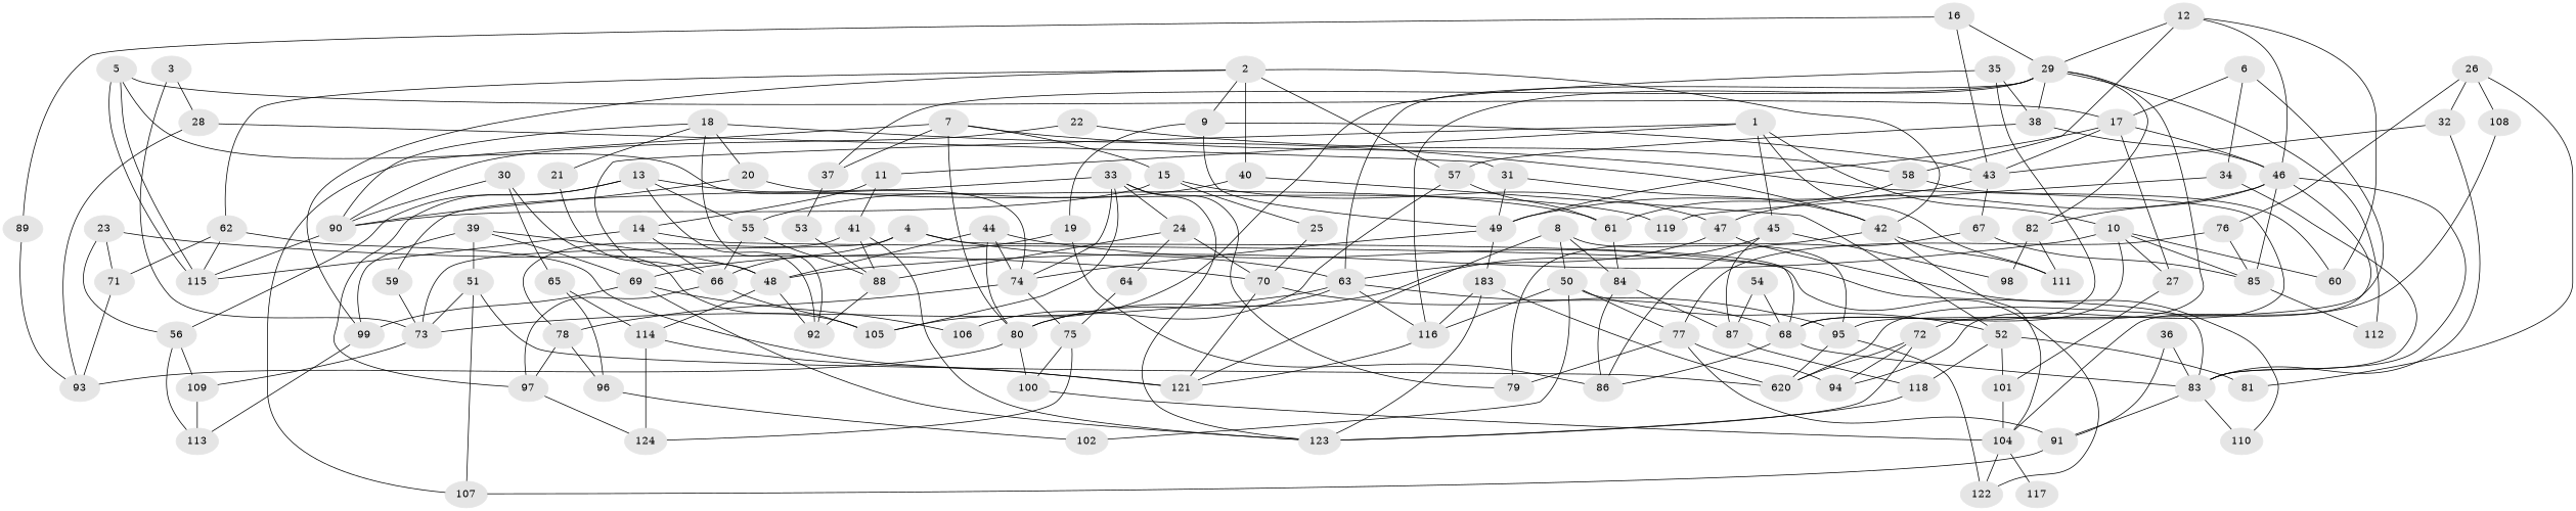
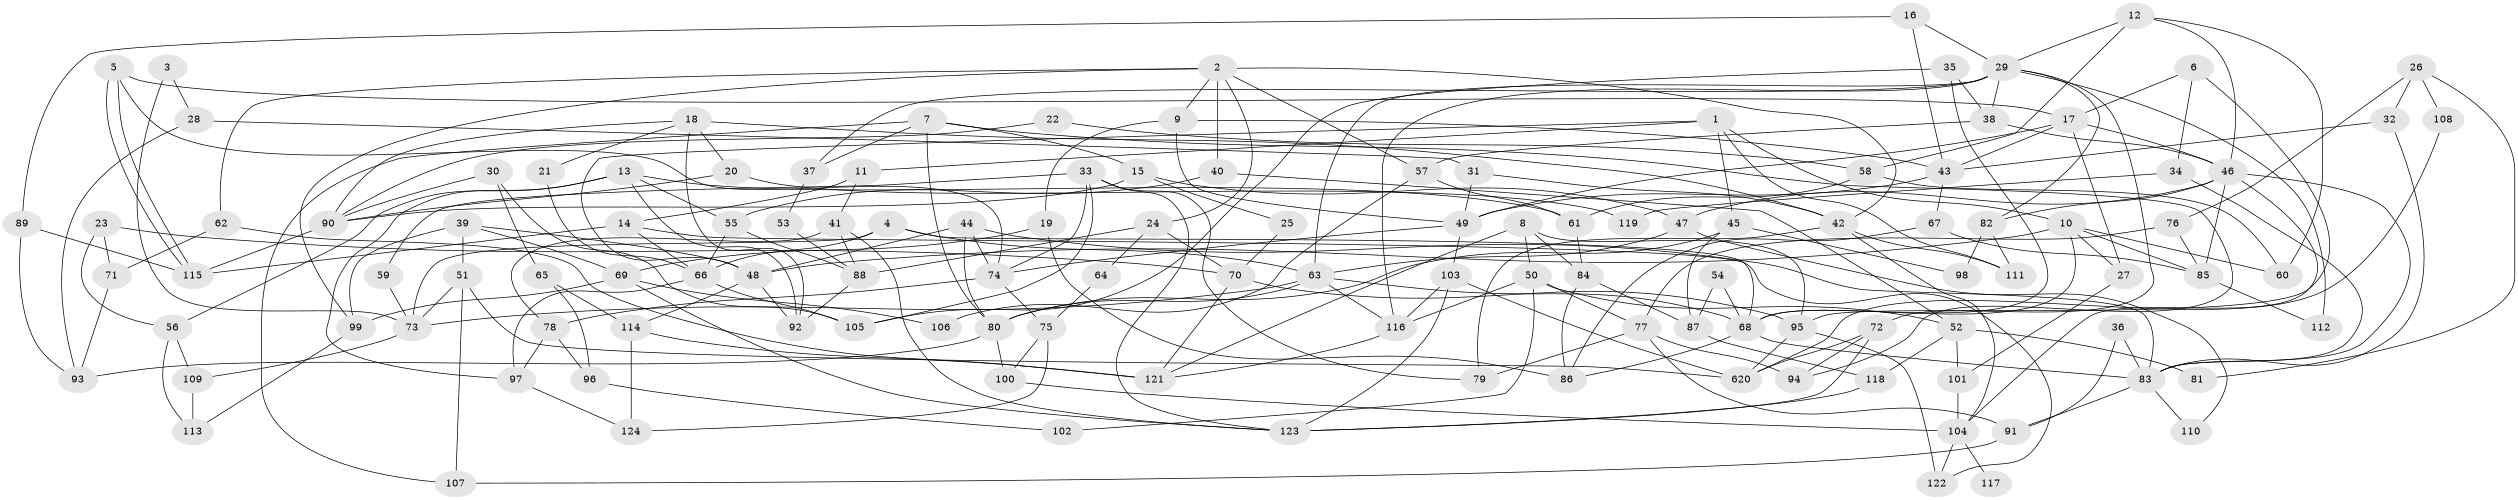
  graph {
    node [color=gray90 style=filled]
    1
    10
    11
    45
    48
    111
    68
    27
    60
    85
    14
    41
    80
    87
    98
    92
    114
    2
    9
    24
    40
    42
    57
    62
    99
    19
    43
    49
    70
    64
    88
    55
    52
    79
    104
    61
    106
    121
    71
    113
    3
    28
    73
    31
    93
    109
    4
    63
    66
    116
    97
    105
    86
    83
    5
    17
    74
    115
    46
    78
    75
    6
    34
    95
    119
    122
    n67 [label=620]
    7
    15
    37
    94
    107
    25
    47
    90
    53
    100
    8
    50
    84
    77
    102
    69
    67
-   103 [label=183]
+   103
    101
    112
    123
    12
    29
    58
    38
    72
    82
    13
    56
    124
    110
    16
    89
    18
    20
    21
    22
    23
    26
    32
    76
    81
    108
    30
    65
    96
    91
    33
    59
    35
    36
    39
    51
    118
    117
    44
    54
    1 -- 10
    1 -- 11
    1 -- 45
    1 -- 48
    1 -- 111
    10 -- 48
    10 -- 68
    10 -- 27
    10 -- 60
    10 -- 85
    11 -- 14
    11 -- 41
    45 -- 80
    45 -- 87
    45 -- 98
    48 -- 92
    48 -- 114
    68 -- 86
    68 -- 83
    27 -- 101
    85 -- 112
    14 -- 66
    14 -- 115
    14 -- 122
    41 -- 88
    41 -- 78
    41 -- 123
    80 -- 93
    80 -- 100
    87 -- 118
    114 -- 121
    114 -- 124
    2 -- 9
-   33 -- 24
+   2 -- 24
    2 -- 40
    2 -- 42
    2 -- 57
    2 -- 62
    2 -- 99
    9 -- 19
    9 -- 43
    9 -- 49
    24 -- 70
    24 -- 64
    24 -- 88
    40 -- 55
    40 -- 52
    42 -- 111
    42 -- 79
    42 -- 104
    57 -- 61
    57 -- 106
    62 -- 121
    62 -- 71
    99 -- 113
    19 -- 86
    19 -- 69
    43 -- 49
    43 -- 67
    49 -- 74
    49 -- 103
    70 -- 121
    70 -- 95
    64 -- 75
    88 -- 92
    55 -- 88
    55 -- 66
    52 -- 101
    52 -- 81
    52 -- 118
    104 -- 122
    104 -- 117
    61 -- 84
    71 -- 93
    3 -- 28
    3 -- 73
    28 -- 31
    28 -- 93
    73 -- 109
    31 -- 42
    31 -- 49
    109 -- 113
    4 -- 68
    4 -- 73
    4 -- 63
    4 -- 66
    63 -- 68
    63 -- 80
    63 -- 73
    63 -- 116
    66 -- 97
    66 -- 105
    116 -- 121
    97 -- 124
    83 -- 110
    83 -- 91
    5 -- 17
    5 -- 74
    5 -- 115
    5 -- 115
    17 -- 27
    17 -- 43
    17 -- 49
    17 -- 46
    74 -- 78
    74 -- 75
    46 -- 85
    46 -- 104
    46 -- 83
    46 -- 47
    46 -- 82
    78 -- 97
    78 -- 96
    75 -- 100
    75 -- 124
    6 -- 17
    6 -- 34
    6 -- 95
    34 -- 83
    34 -- 119
    95 -- 122
    95 -- n67
    7 -- 80
    7 -- 15
    7 -- 37
    7 -- 94
    7 -- 107
    15 -- 25
    15 -- 47
    15 -- 90
    37 -- 53
    25 -- 70
    47 -- 63
    47 -- 110
    90 -- 115
    53 -- 88
    100 -- 104
    8 -- 121
    8 -- 95
    8 -- 50
    8 -- 84
    50 -- 52
    50 -- 116
    50 -- 77
    50 -- 102
    84 -- 87
    84 -- 86
    77 -- 79
    77 -- 94
    77 -- 91
    69 -- 99
    69 -- 106
    69 -- 123
    67 -- 85
    67 -- 86
    103 -- 116
    103 -- n67
    103 -- 123
    101 -- 104
    12 -- 60
    12 -- 46
    12 -- 29
    12 -- 58
    29 -- 63
    29 -- 116
    29 -- 37
    29 -- 112
    29 -- 38
    29 -- 72
    29 -- 82
    58 -- 60
    58 -- 61
    38 -- 57
    38 -- 46
    72 -- n67
    72 -- 94
    72 -- 123
    82 -- 111
    82 -- 98
    13 -- 92
    13 -- 55
    13 -- 61
    13 -- 97
    13 -- 56
    56 -- 113
    56 -- 109
    16 -- 43
    16 -- 29
    16 -- 89
    89 -- 93
-   62 -- 115
+   89 -- 115
    18 -- 92
    18 -- 42
    18 -- 90
    18 -- 20
    18 -- 21
    20 -- 119
    20 -- 90
    21 -- 66
    22 -- 90
    22 -- 58
    23 -- 70
    23 -- 71
    23 -- 56
    26 -- 32
    26 -- 76
    26 -- 81
    26 -- 108
    32 -- 43
    32 -- 83
    76 -- 85
    76 -- 77
    108 -- n67
    30 -- 105
    30 -- 90
    30 -- 65
    65 -- 114
    65 -- 96
    96 -- 102
    91 -- 107
    33 -- 79
    33 -- 105
    33 -- 74
    33 -- 123
    33 -- 59
    59 -- 73
    35 -- 68
    35 -- 105
    35 -- 38
    36 -- 83
    36 -- 91
    39 -- 48
    39 -- 99
    39 -- 69
    39 -- 51
    51 -- 73
    51 -- n67
    51 -- 107
    118 -- 123
    44 -- 48
    44 -- 80
    44 -- 83
    44 -- 74
    54 -- 68
    54 -- 87
  }
